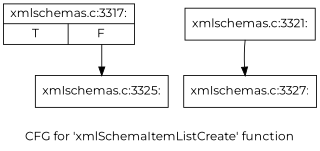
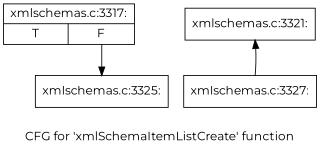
  digraph {
    fontname=Montserrat
    label="CFG for 'xmlSchemaItemListCreate' function"
    node [fontname=Montserrat shape=record]
    edge [fontname=Montserrat]
    n1 [label="{xmlschemas.c:3317:|{<s0>T|<s1>F}}"]
    n2 [label="{xmlschemas.c:3325:}"]
    n3 [label="{xmlschemas.c:3321:}"]
    n4 [label="{xmlschemas.c:3327:}"]
    n1 -> n2 [tailport=s1]
-   n3 -> n4
+   n4 -> n3
  }
